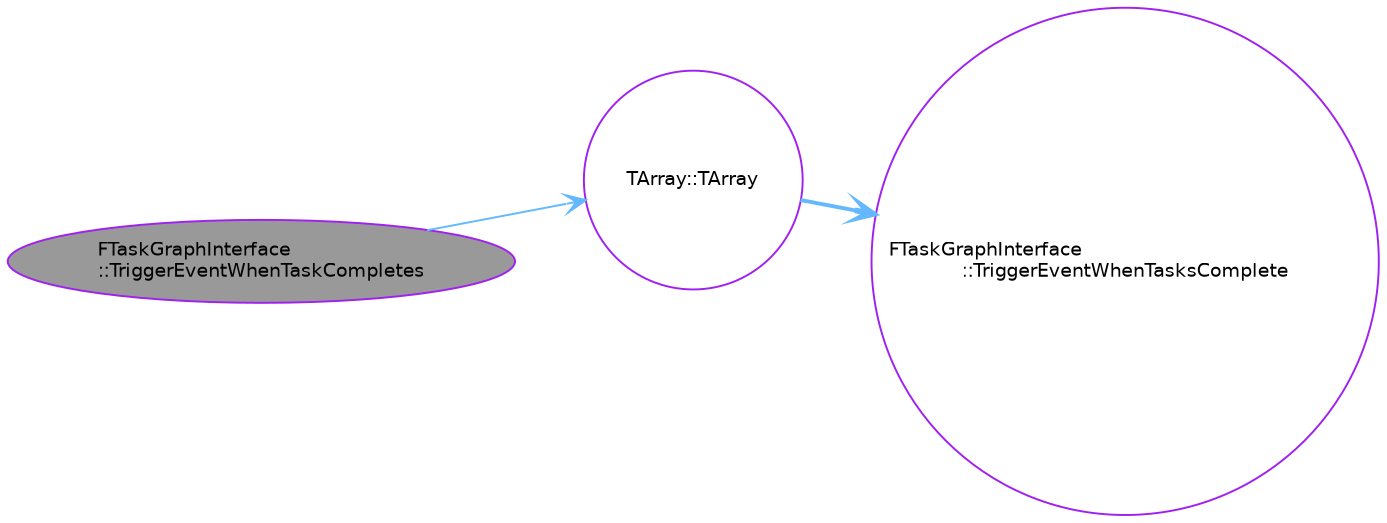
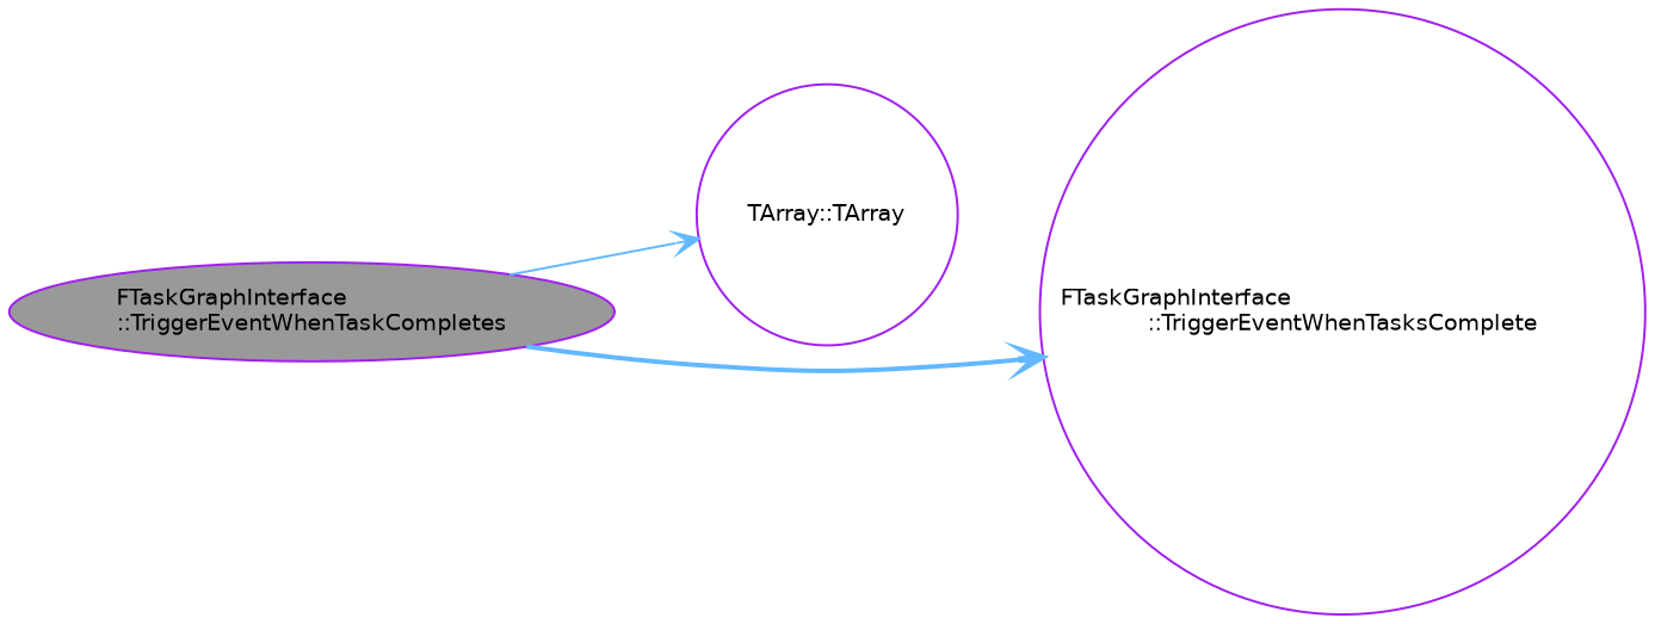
  digraph {
    rankdir=LR
    node [color=purple fillcolor=white fontname=Helvetica fontsize=10 shape=circle style=filled]
    edge [arrowhead=vee color=steelblue1 fontname=Helvetica fontsize=10 labelfontname=Helvetica labelfontsize=10]
    n1 [fillcolor=grey60 fontcolor=black height=0.2 label="FTaskGraphInterface\l::TriggerEventWhenTaskCompletes" shape=ellipse width=0.4]
    n2 [height=0.2 label="TArray::TArray" width=0.4]
    n3 [height=0.2 label="FTaskGraphInterface\l::TriggerEventWhenTasksComplete" width=0.4]
    n1 -> n2 [style=solid]
-   n2 -> n3 [style=bold]
+   n1 -> n3 [style=bold]
  }
